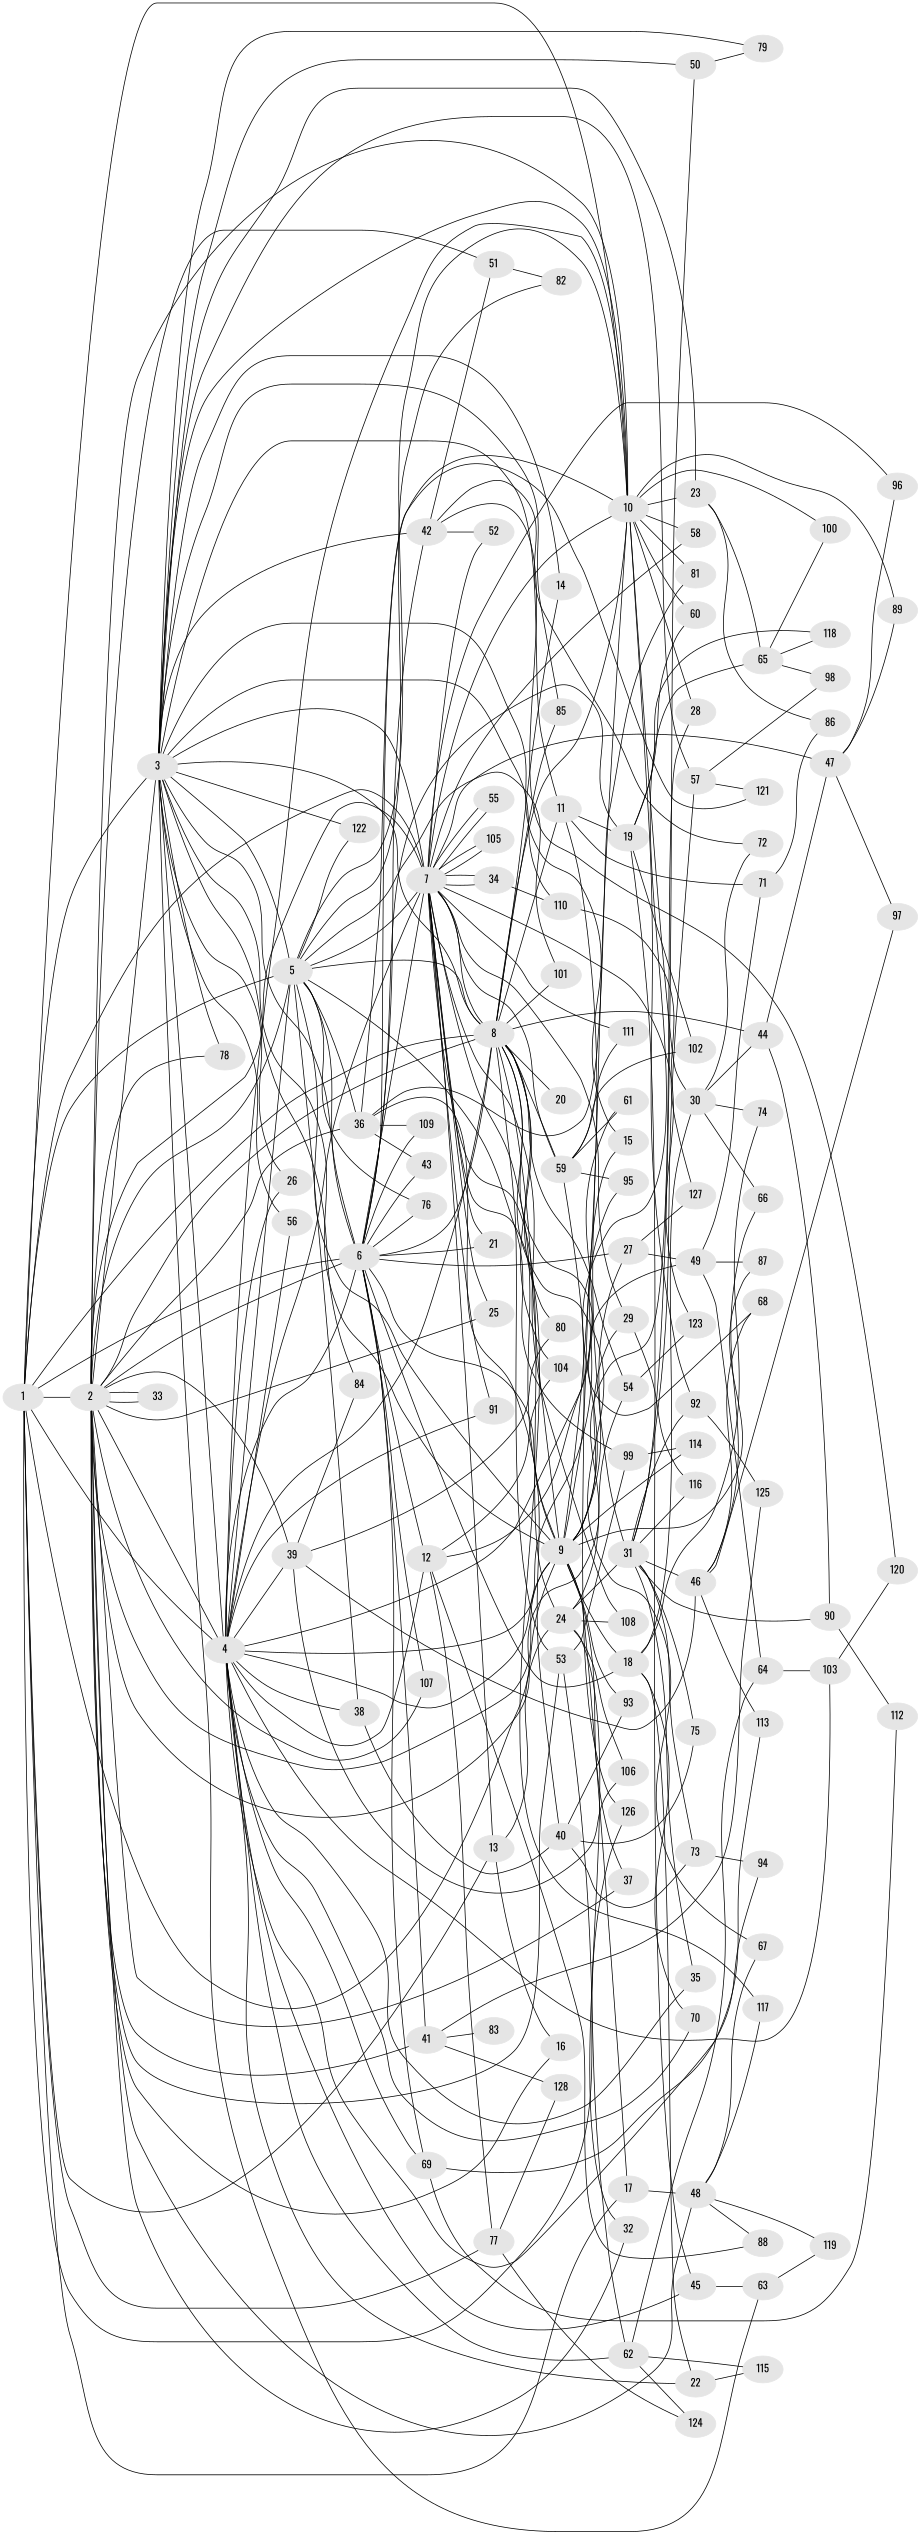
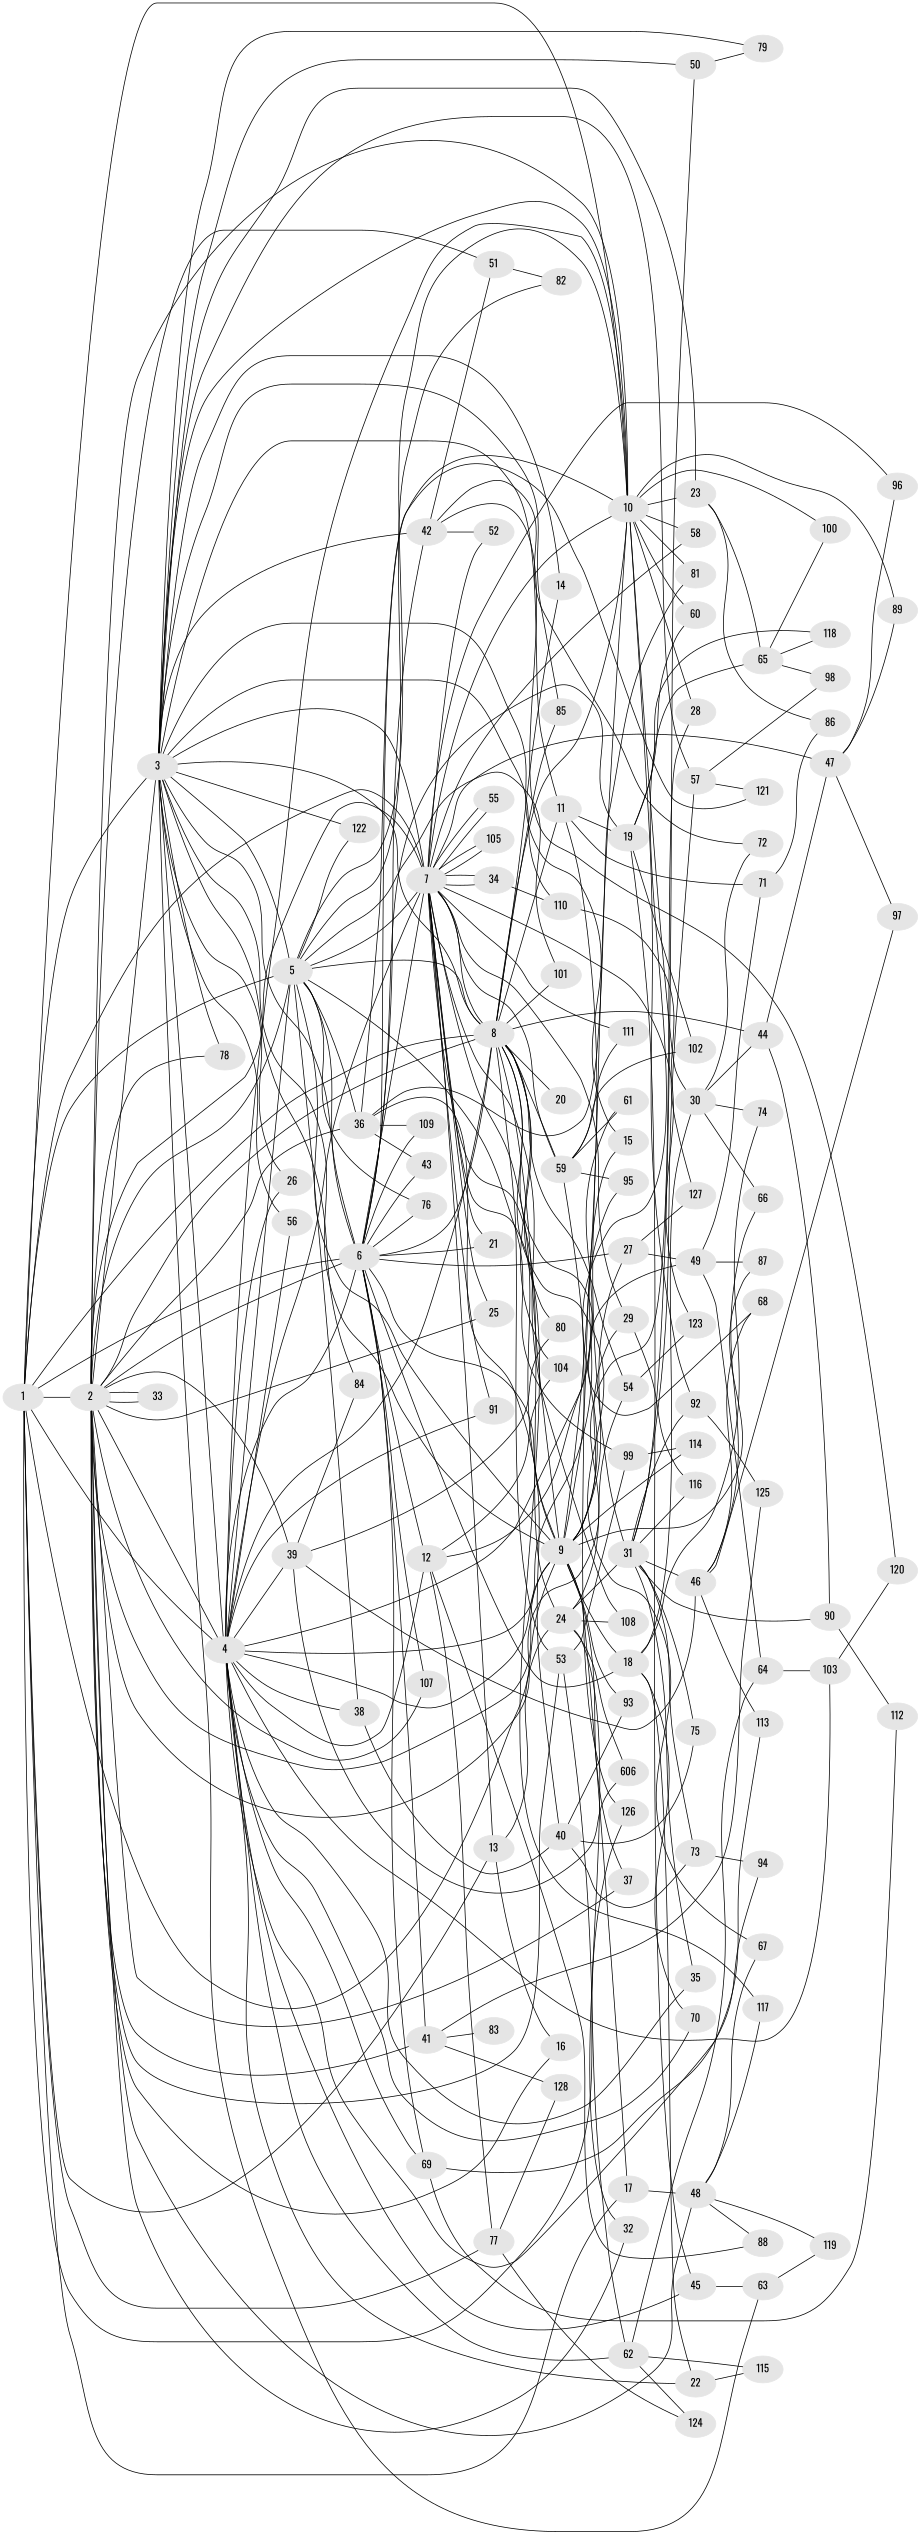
  graph {
    fontname=Oswald
    rankdir=LR
    node [color=gray90 fontname=Oswald style=filled]
    edge [fontname=Oswald]
    1
    2
    3
    4
    5
    6
    7
    8
    9
    10
    13
    17
    77
    126
    16
    25
    28
    32
    33
    36
    37
    39
    41
    48
    51
    53
    78
    107
    11
    14
    15
    23
    26
    42
    50
    56
    57
    63
    79
    84
    85
    110
    122
    12
    22
    35
    38
    45
    61
    62
    69
    70
    91
    95
    103
    113
    76
    82
    99
    101
    18
    19
    21
    27
    43
    109
    24
    29
    34
    47
    52
    55
    58
    59
    96
    105
    108
    111
    117
    123
    20
    44
    54
    67
    68
    80
    104
    65
    87
    93
    114
    30
    60
    81
    89
    92
    100
    128
    124
    40
    121
-   106
+   106 [label=606]
    46
    83
    125
    88
    119
    31
    71
    86
    72
    120
    98
    127
    49
    115
    64
    94
    112
    74
    102
    118
    116
    97
    90
    66
    73
    75
    1 -- 2
    1 -- 3
    1 -- 4
    1 -- 5
    1 -- 6
    1 -- 7
    1 -- 8
    1 -- 9
    1 -- 10
    1 -- 13
    1 -- 17
    1 -- 77
    1 -- 126
    2 -- 3
    2 -- 4
    2 -- 5
    2 -- 6
    2 -- 7
    2 -- 8
    2 -- 9
    2 -- 10
    2 -- 16
    2 -- 25
    2 -- 28
    2 -- 32
    2 -- 33
    2 -- 33
    2 -- 36
    2 -- 37
    2 -- 39
    2 -- 41
    2 -- 48
    2 -- 51
    2 -- 53
    2 -- 78
    2 -- 107
    3 -- 4
    3 -- 5
    3 -- 6
    3 -- 7
    3 -- 8
    3 -- 9
    3 -- 10
    3 -- 78
    3 -- 11
    3 -- 14
    3 -- 15
    3 -- 23
    3 -- 26
    3 -- 42
    3 -- 50
    3 -- 56
    3 -- 57
    3 -- 63
    3 -- 79
    3 -- 84
    3 -- 85
    3 -- 110
    3 -- 122
    4 -- 5
    4 -- 6
    4 -- 7
    4 -- 8
    4 -- 9
    4 -- 10
    4 -- 39
    4 -- 26
    4 -- 56
    4 -- 12
    4 -- 22
    4 -- 35
    4 -- 38
    4 -- 45
    4 -- 61
    4 -- 62
    4 -- 69
    4 -- 70
    4 -- 91
    4 -- 95
    4 -- 103
    4 -- 113
    5 -- 6
    5 -- 7
    5 -- 8
    5 -- 9
    5 -- 10
    5 -- 36
    5 -- 122
    5 -- 38
    5 -- 76
    5 -- 82
    5 -- 99
    5 -- 101
    6 -- 7
    6 -- 8
    6 -- 9
    6 -- 10
    6 -- 41
    6 -- 107
    6 -- 42
    6 -- 12
    6 -- 69
    6 -- 76
    6 -- 18
    6 -- 19
    6 -- 21
    6 -- 27
    6 -- 43
    6 -- 109
    7 -- 8
    7 -- 9
    7 -- 10
    7 -- 13
    7 -- 25
    7 -- 91
    7 -- 21
    7 -- 24
    7 -- 29
    7 -- 34
    7 -- 34
    7 -- 47
    7 -- 52
    7 -- 55
    7 -- 55
    7 -- 58
    7 -- 59
    7 -- 96
    7 -- 105
    7 -- 105
    7 -- 108
    7 -- 111
    7 -- 117
    7 -- 123
    8 -- 9
    8 -- 10
    8 -- 53
    8 -- 11
    8 -- 14
    8 -- 85
    8 -- 101
    8 -- 59
    8 -- 20
    8 -- 44
    8 -- 54
    8 -- 67
    8 -- 68
    8 -- 80
    8 -- 104
    9 -- 10
    9 -- 17
    9 -- 37
    9 -- 15
    9 -- 18
    9 -- 27
    9 -- 29
    9 -- 65
    9 -- 87
    9 -- 93
    9 -- 114
    10 -- 28
    10 -- 23
    10 -- 58
    10 -- 30
    10 -- 60
    10 -- 81
    10 -- 89
    10 -- 92
    10 -- 100
    13 -- 16
    13 -- 24
    17 -- 48
    77 -- 128
    77 -- 124
    36 -- 43
    36 -- 109
    36 -- 81
    36 -- 40
    36 -- 121
    39 -- 84
    39 -- 80
    39 -- 106
    39 -- 46
    41 -- 128
    41 -- 83
    41 -- 125
    48 -- 117
    48 -- 67
    48 -- 88
    48 -- 119
    51 -- 82
    53 -- 62
    53 -- 99
    11 -- 19
    11 -- 31
    11 -- 71
    23 -- 65
    23 -- 86
    42 -- 51
    42 -- 52
    42 -- 72
    42 -- 120
    50 -- 79
    57 -- 121
    57 -- 98
    63 -- 119
    110 -- 127
    12 -- 77
    12 -- 104
    12 -- 88
    12 -- 49
    22 -- 115
    38 -- 40
    45 -- 63
    62 -- 124
    62 -- 115
    62 -- 64
    69 -- 94
    69 -- 112
    103 -- 120
    99 -- 114
    18 -- 22
    18 -- 70
    18 -- 30
    18 -- 74
    19 -- 45
    19 -- 60
    19 -- 102
    19 -- 118
    27 -- 127
    27 -- 49
    24 -- 32
    24 -- 108
    24 -- 54
    24 -- 106
    24 -- 31
    29 -- 116
    34 -- 110
    47 -- 96
    47 -- 89
    47 -- 97
    59 -- 126
    59 -- 61
    59 -- 95
    59 -- 111
    59 -- 102
    44 -- 47
    44 -- 90
    54 -- 123
    65 -- 100
    65 -- 98
    65 -- 118
    30 -- 44
    30 -- 72
    30 -- 74
    30 -- 66
    92 -- 125
    40 -- 93
    40 -- 73
    40 -- 75
    46 -- 113
    46 -- 68
    46 -- 97
    46 -- 66
    31 -- 50
    31 -- 57
    31 -- 35
    31 -- 92
    31 -- 46
    31 -- 116
    31 -- 90
    31 -- 73
    31 -- 75
    71 -- 86
    49 -- 87
    49 -- 71
    49 -- 64
    64 -- 103
    90 -- 112
    73 -- 94
  }
